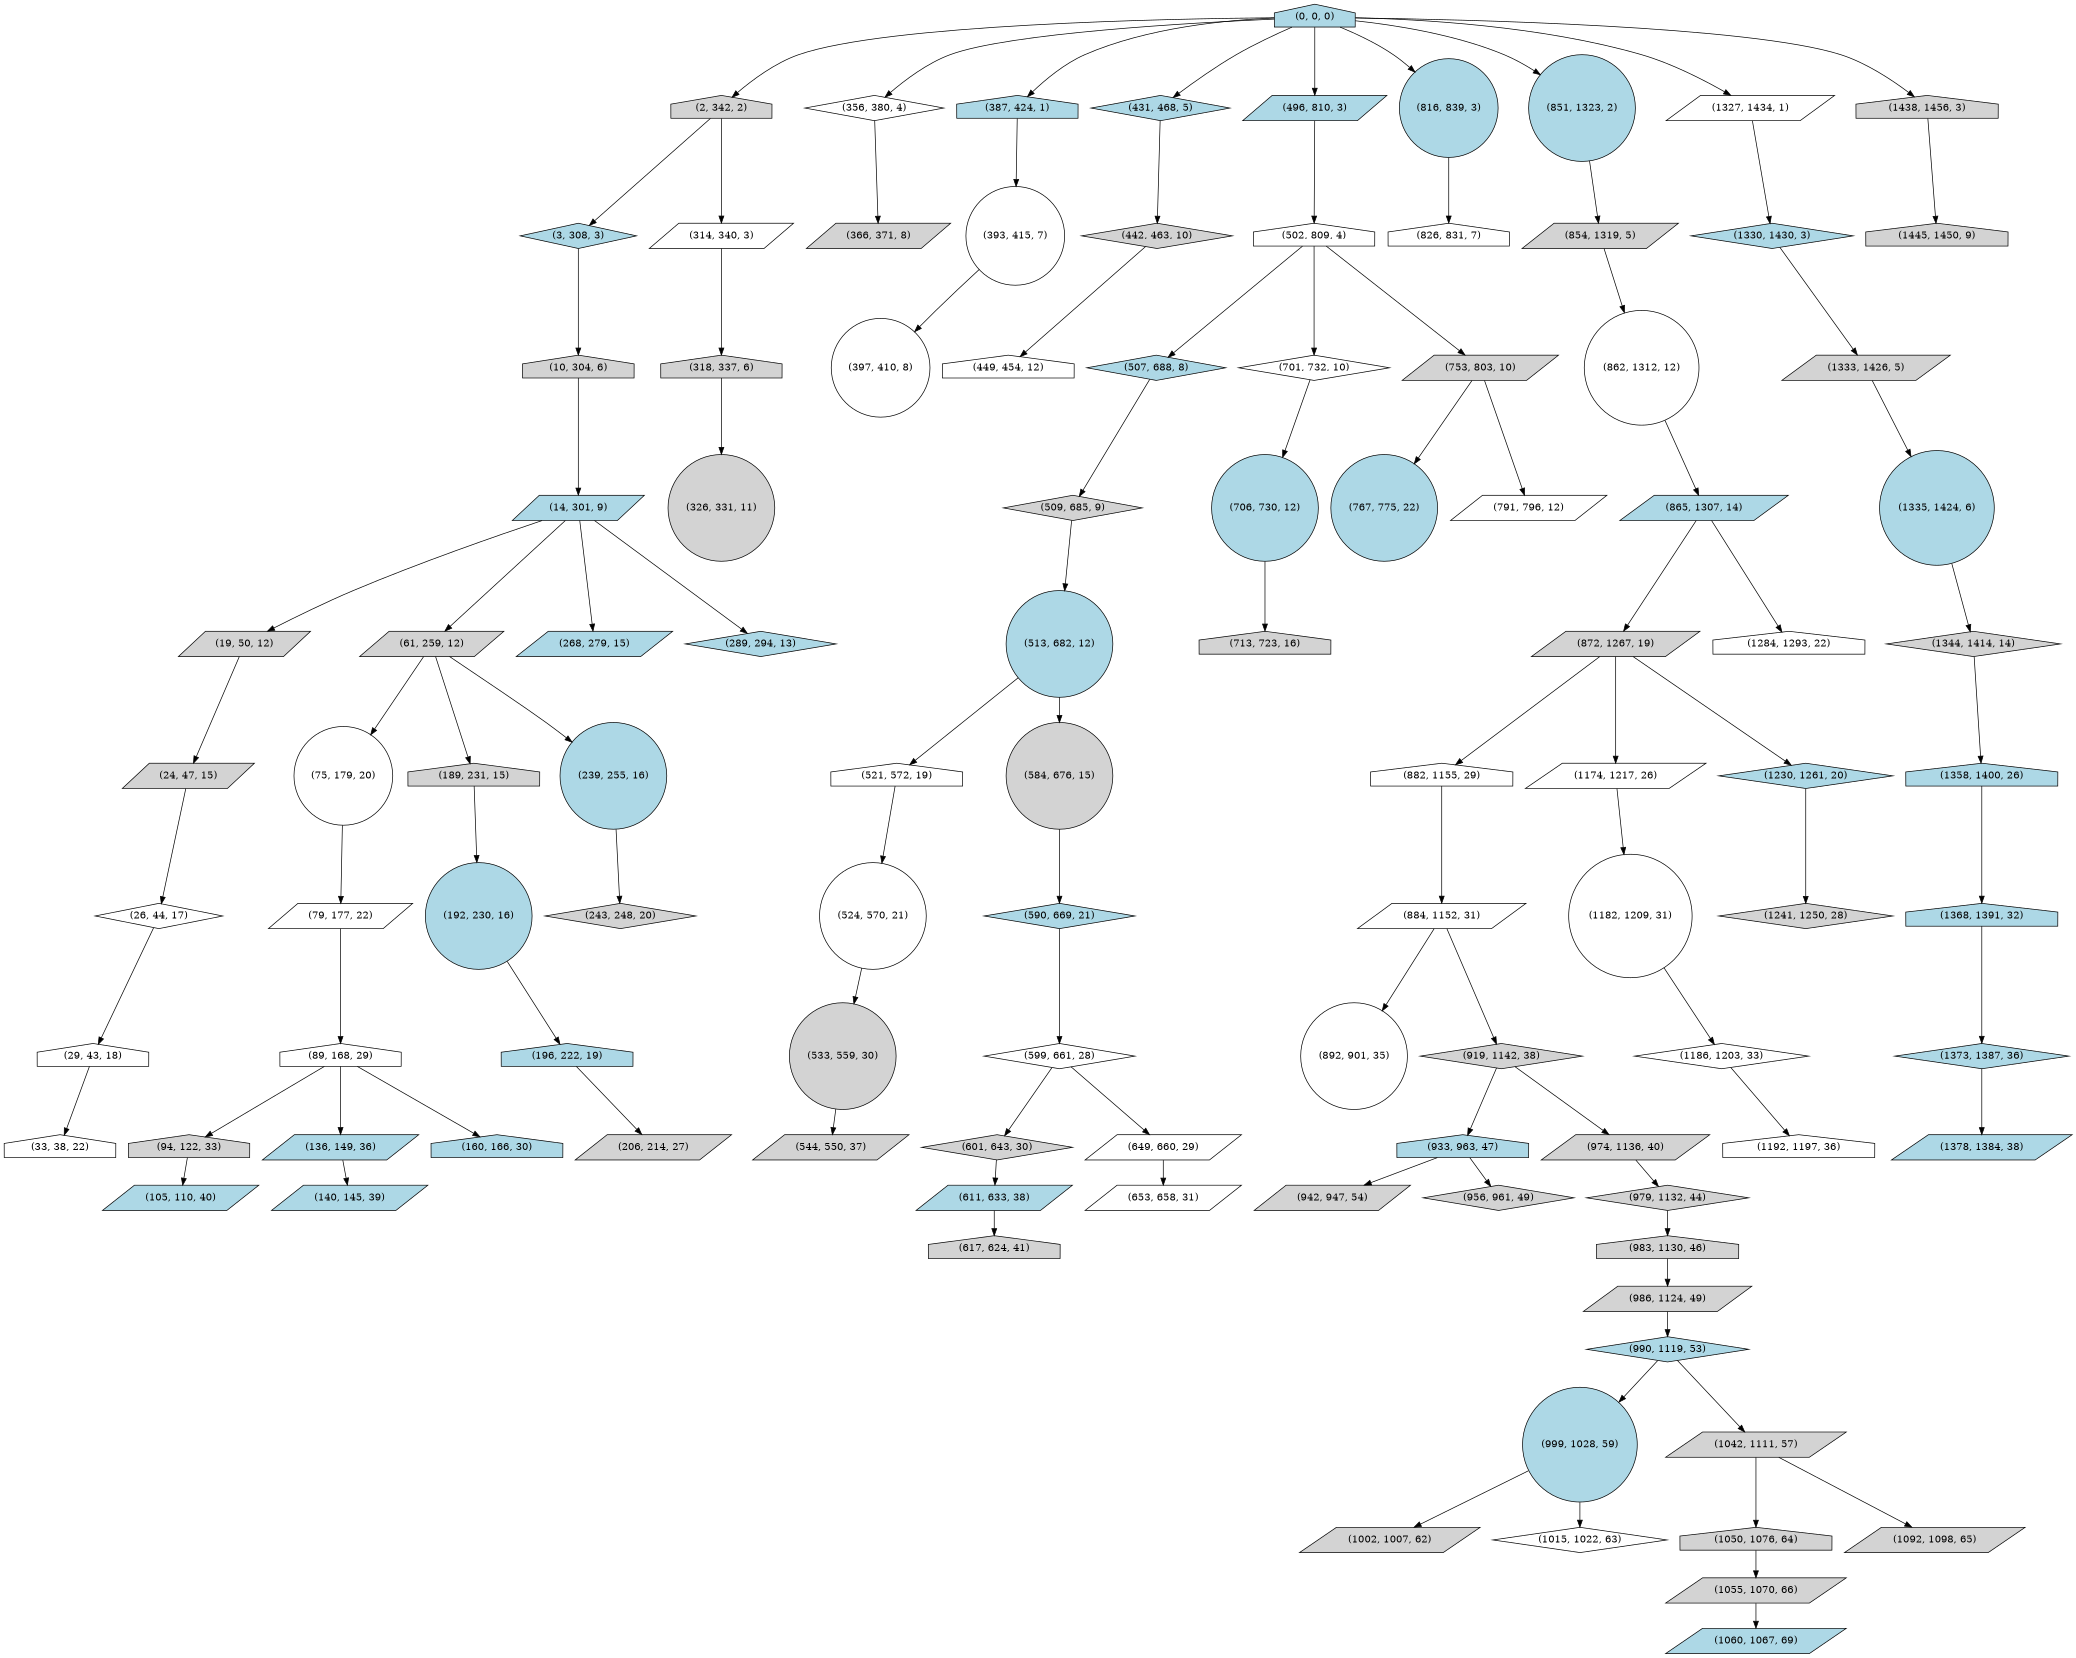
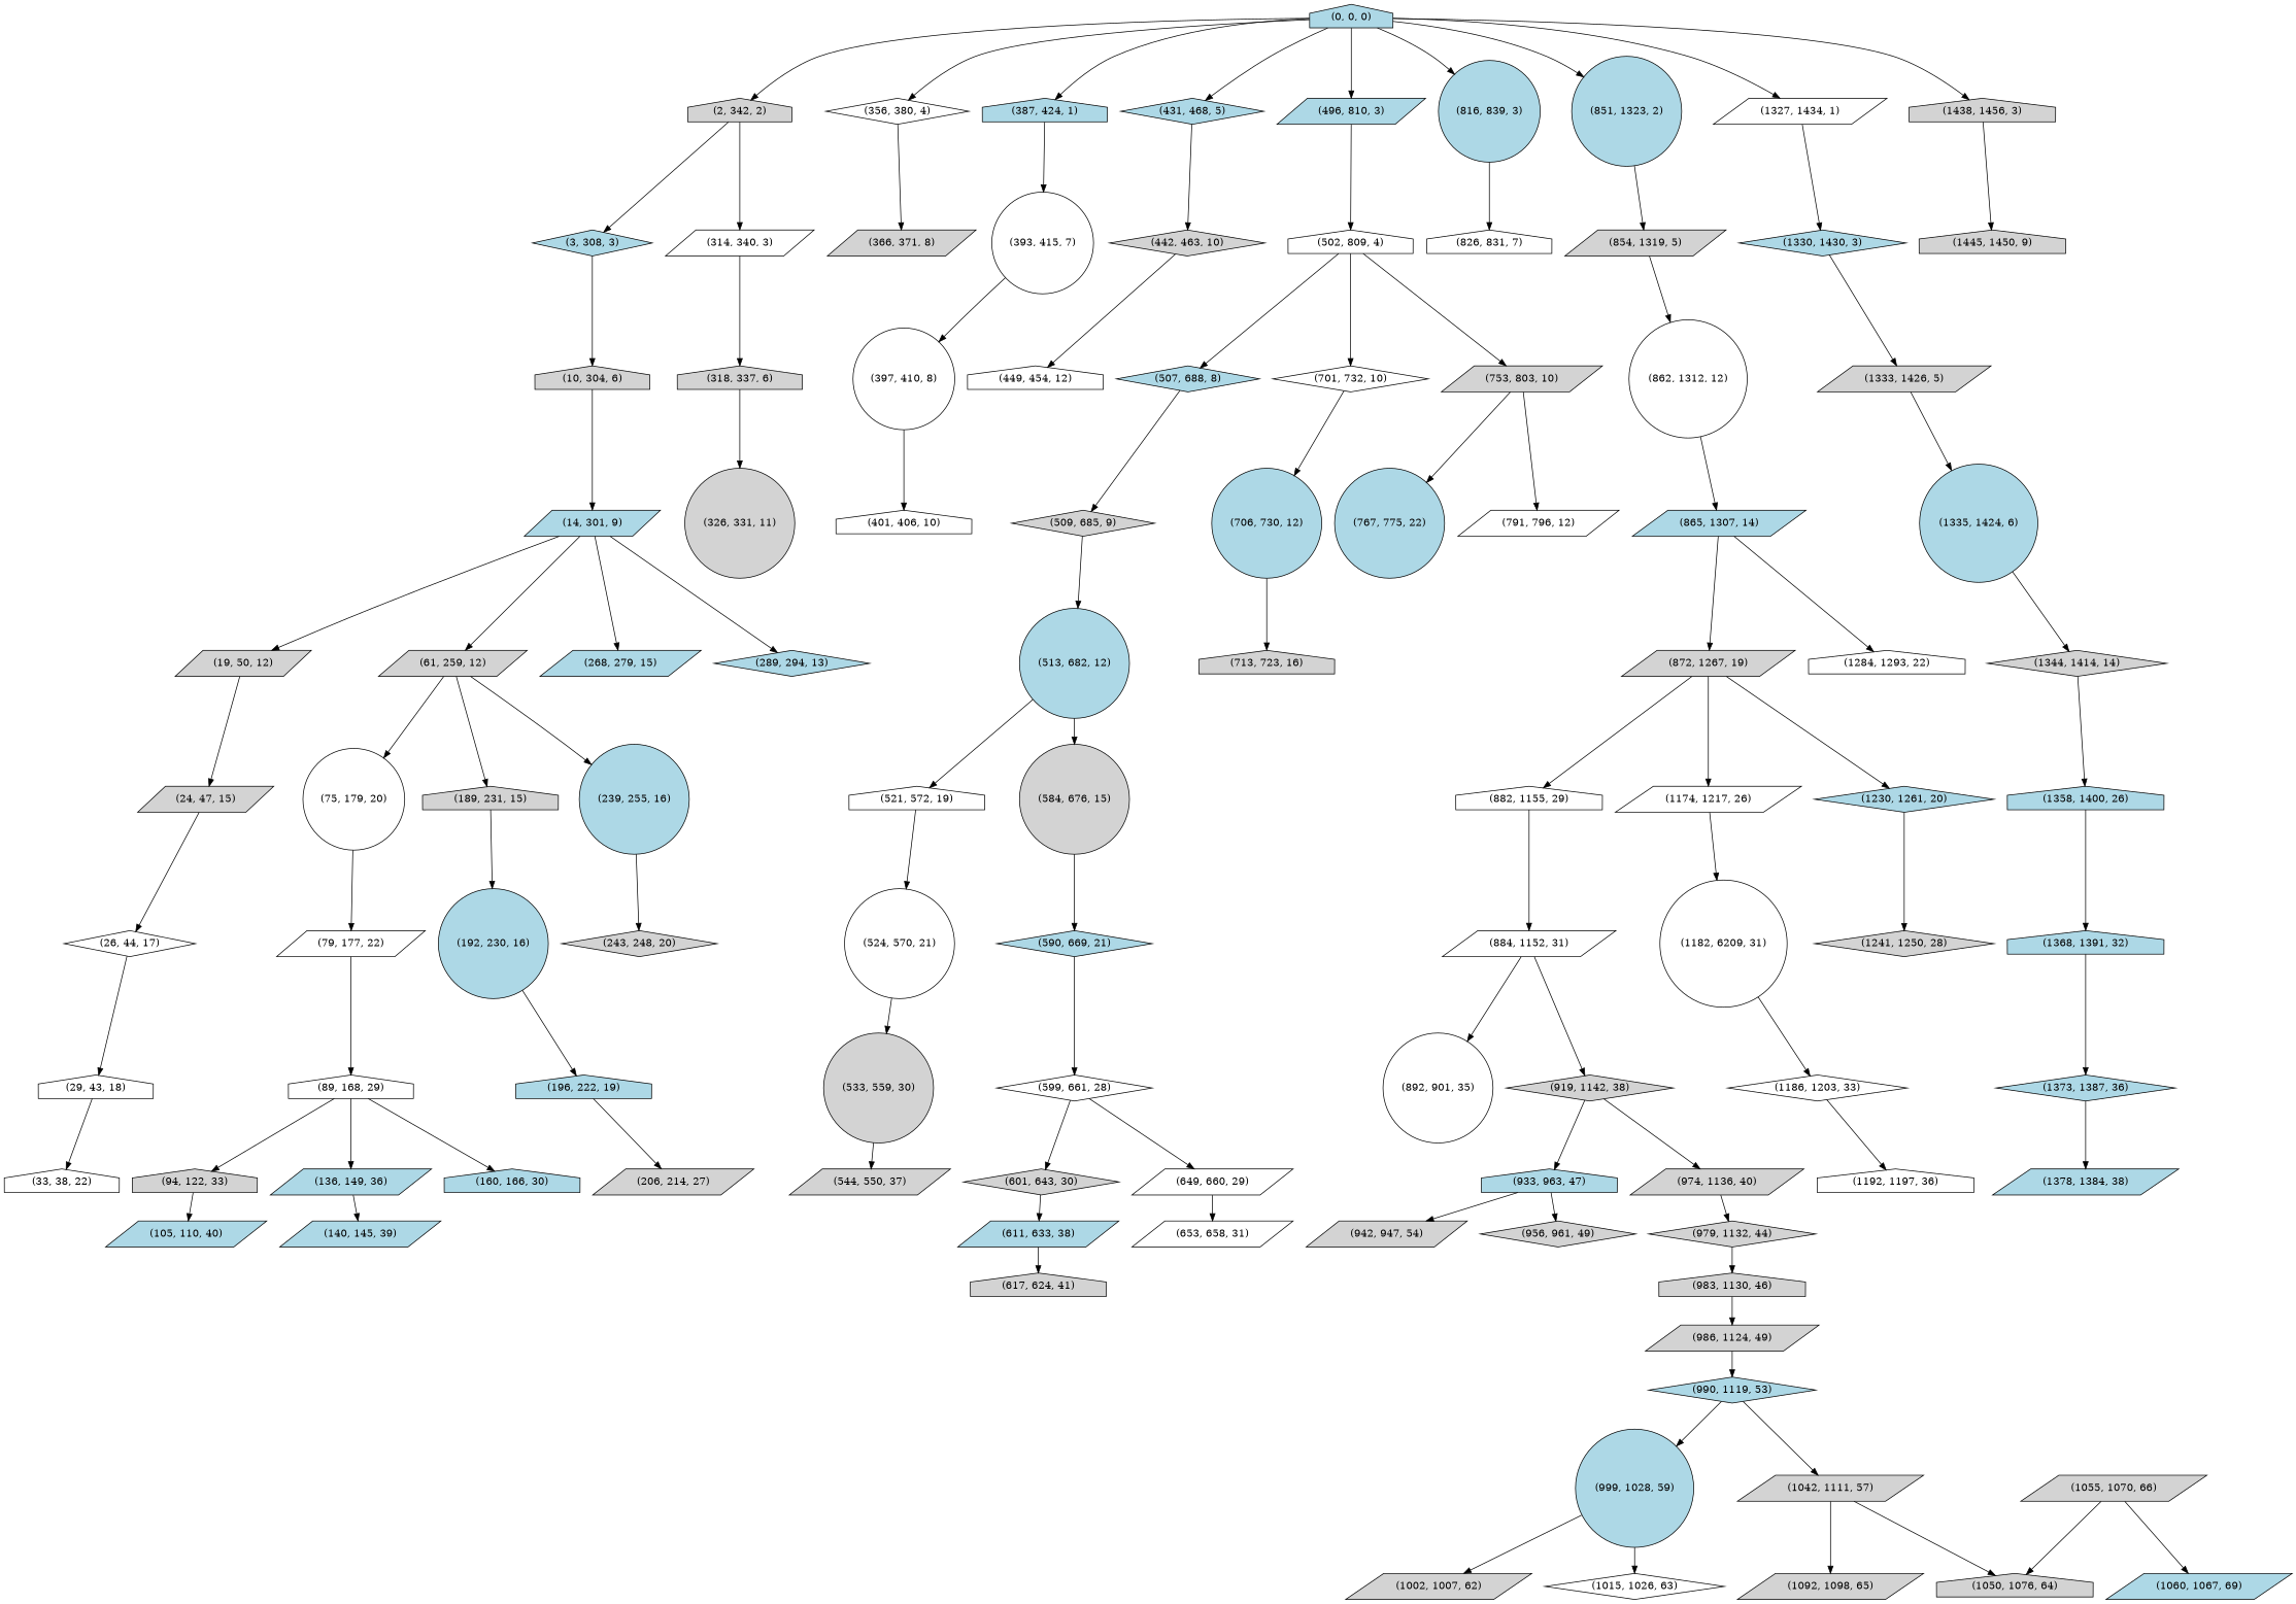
  digraph {
    node [fillcolor=lightgrey shape=parallelogram style=filled]
    "(0, 0, 0)" [fillcolor=lightblue shape=house]
    "(2, 342, 2)" [shape=house]
    "(356, 380, 4)" [fillcolor=white shape=diamond]
    "(387, 424, 1)" [fillcolor=lightblue shape=house]
    "(431, 468, 5)" [fillcolor=lightblue shape=diamond]
    "(496, 810, 3)" [fillcolor=lightblue]
    "(816, 839, 3)" [fillcolor=lightblue shape=circle]
    "(851, 1323, 2)" [fillcolor=lightblue shape=circle]
    "(1327, 1434, 1)" [fillcolor=white]
    "(1438, 1456, 3)" [shape=house]
    "(3, 308, 3)" [fillcolor=lightblue shape=diamond]
    "(314, 340, 3)" [fillcolor=white]
    "(366, 371, 8)"
    "(393, 415, 7)" [fillcolor=white shape=circle]
    "(442, 463, 10)" [shape=diamond]
    "(502, 809, 4)" [fillcolor=white shape=house]
    "(826, 831, 7)" [fillcolor=white shape=house]
    "(854, 1319, 5)"
    "(1330, 1430, 3)" [fillcolor=lightblue shape=diamond]
    "(1445, 1450, 9)" [shape=house]
    "(10, 304, 6)" [shape=house]
    "(318, 337, 6)" [shape=house]
    "(14, 301, 9)" [fillcolor=lightblue]
    "(19, 50, 12)"
    "(61, 259, 12)"
    "(268, 279, 15)" [fillcolor=lightblue]
    "(289, 294, 13)" [fillcolor=lightblue shape=diamond]
    "(24, 47, 15)"
    "(75, 179, 20)" [fillcolor=white shape=circle]
    "(189, 231, 15)" [shape=house]
    "(239, 255, 16)" [fillcolor=lightblue shape=circle]
    "(26, 44, 17)" [fillcolor=white shape=diamond]
    "(29, 43, 18)" [fillcolor=white shape=house]
    "(33, 38, 22)" [fillcolor=white shape=house]
    "(79, 177, 22)" [fillcolor=white]
    "(192, 230, 16)" [fillcolor=lightblue shape=circle]
    "(243, 248, 20)" [shape=diamond]
    "(89, 168, 29)" [fillcolor=white shape=house]
    "(94, 122, 33)" [shape=house]
    "(136, 149, 36)" [fillcolor=lightblue]
    "(160, 166, 30)" [fillcolor=lightblue shape=house]
    "(105, 110, 40)" [fillcolor=lightblue]
    "(140, 145, 39)" [fillcolor=lightblue]
    "(196, 222, 19)" [fillcolor=lightblue shape=house]
    "(206, 214, 27)"
    "(326, 331, 11)" [shape=circle]
    "(397, 410, 8)" [fillcolor=white shape=circle]
+   "(401, 406, 10)" [fillcolor=white shape=house]
    "(449, 454, 12)" [fillcolor=white shape=house]
    "(507, 688, 8)" [fillcolor=lightblue shape=diamond]
    "(701, 732, 10)" [fillcolor=white shape=diamond]
    "(753, 803, 10)"
    "(509, 685, 9)" [shape=diamond]
    "(706, 730, 12)" [fillcolor=lightblue shape=circle]
    "(767, 775, 22)" [fillcolor=lightblue shape=circle]
    "(791, 796, 12)" [fillcolor=white]
    "(513, 682, 12)" [fillcolor=lightblue shape=circle]
    "(521, 572, 19)" [fillcolor=white shape=house]
    "(584, 676, 15)" [shape=circle]
    "(524, 570, 21)" [fillcolor=white shape=circle]
    "(590, 669, 21)" [fillcolor=lightblue shape=diamond]
    "(533, 559, 30)" [shape=circle]
    "(544, 550, 37)"
    "(599, 661, 28)" [fillcolor=white shape=diamond]
    "(601, 643, 30)" [shape=diamond]
    "(649, 660, 29)" [fillcolor=white]
    "(611, 633, 38)" [fillcolor=lightblue]
    "(653, 658, 31)" [fillcolor=white]
    "(617, 624, 41)" [shape=house]
    "(713, 723, 16)" [shape=house]
    "(862, 1312, 12)" [fillcolor=white shape=circle]
    "(865, 1307, 14)" [fillcolor=lightblue]
    "(872, 1267, 19)"
    "(1284, 1293, 22)" [fillcolor=white shape=house]
    "(882, 1155, 29)" [fillcolor=white shape=house]
    "(1174, 1217, 26)" [fillcolor=white]
    "(1230, 1261, 20)" [fillcolor=lightblue shape=diamond]
    "(884, 1152, 31)" [fillcolor=white]
-   "(1182, 1209, 31)" [fillcolor=white shape=circle]
+   "(1182, 1209, 31)" [fillcolor=white shape=circle label="(1182, 6209, 31)"]
    "(1241, 1250, 28)" [shape=diamond]
    "(892, 901, 35)" [fillcolor=white shape=circle]
    "(919, 1142, 38)" [shape=diamond]
    "(933, 963, 47)" [fillcolor=lightblue shape=house]
    "(974, 1136, 40)"
    "(942, 947, 54)"
    "(956, 961, 49)" [shape=diamond]
    "(979, 1132, 44)" [shape=diamond]
    "(983, 1130, 46)" [shape=house]
    "(986, 1124, 49)"
    "(990, 1119, 53)" [fillcolor=lightblue shape=diamond]
    "(999, 1028, 59)" [fillcolor=lightblue shape=circle]
    "(1042, 1111, 57)"
    "(1002, 1007, 62)"
-   "(1015, 1022, 63)" [fillcolor=white shape=diamond]
+   "(1015, 1022, 63)" [fillcolor=white shape=diamond label="(1015, 1026, 63)"]
    "(1050, 1076, 64)" [shape=house]
    "(1092, 1098, 65)"
    "(1055, 1070, 66)"
    "(1060, 1067, 69)" [fillcolor=lightblue]
    "(1186, 1203, 33)" [fillcolor=white shape=diamond]
    "(1192, 1197, 36)" [fillcolor=white shape=house]
    "(1333, 1426, 5)"
    "(1335, 1424, 6)" [fillcolor=lightblue shape=circle]
    "(1344, 1414, 14)" [shape=diamond]
    "(1358, 1400, 26)" [fillcolor=lightblue shape=house]
    "(1368, 1391, 32)" [fillcolor=lightblue shape=house]
    "(1373, 1387, 36)" [fillcolor=lightblue shape=diamond]
    "(1378, 1384, 38)" [fillcolor=lightblue]
    "(0, 0, 0)" -> "(2, 342, 2)"
    "(0, 0, 0)" -> "(356, 380, 4)"
    "(0, 0, 0)" -> "(387, 424, 1)"
    "(0, 0, 0)" -> "(431, 468, 5)"
    "(0, 0, 0)" -> "(496, 810, 3)"
    "(0, 0, 0)" -> "(816, 839, 3)"
    "(0, 0, 0)" -> "(851, 1323, 2)"
    "(0, 0, 0)" -> "(1327, 1434, 1)"
    "(0, 0, 0)" -> "(1438, 1456, 3)"
    "(2, 342, 2)" -> "(3, 308, 3)"
    "(2, 342, 2)" -> "(314, 340, 3)"
    "(356, 380, 4)" -> "(366, 371, 8)"
    "(387, 424, 1)" -> "(393, 415, 7)"
    "(431, 468, 5)" -> "(442, 463, 10)"
    "(496, 810, 3)" -> "(502, 809, 4)"
    "(816, 839, 3)" -> "(826, 831, 7)"
    "(851, 1323, 2)" -> "(854, 1319, 5)"
    "(1327, 1434, 1)" -> "(1330, 1430, 3)"
    "(1438, 1456, 3)" -> "(1445, 1450, 9)"
    "(3, 308, 3)" -> "(10, 304, 6)"
    "(314, 340, 3)" -> "(318, 337, 6)"
    "(393, 415, 7)" -> "(397, 410, 8)"
    "(442, 463, 10)" -> "(449, 454, 12)"
    "(502, 809, 4)" -> "(507, 688, 8)"
    "(502, 809, 4)" -> "(701, 732, 10)"
    "(502, 809, 4)" -> "(753, 803, 10)"
    "(854, 1319, 5)" -> "(862, 1312, 12)"
    "(1330, 1430, 3)" -> "(1333, 1426, 5)"
    "(10, 304, 6)" -> "(14, 301, 9)"
    "(318, 337, 6)" -> "(326, 331, 11)"
    "(14, 301, 9)" -> "(19, 50, 12)"
    "(14, 301, 9)" -> "(61, 259, 12)"
    "(14, 301, 9)" -> "(268, 279, 15)"
    "(14, 301, 9)" -> "(289, 294, 13)"
    "(19, 50, 12)" -> "(24, 47, 15)"
    "(61, 259, 12)" -> "(75, 179, 20)"
    "(61, 259, 12)" -> "(189, 231, 15)"
    "(61, 259, 12)" -> "(239, 255, 16)"
    "(24, 47, 15)" -> "(26, 44, 17)"
    "(75, 179, 20)" -> "(79, 177, 22)"
    "(189, 231, 15)" -> "(192, 230, 16)"
    "(239, 255, 16)" -> "(243, 248, 20)"
    "(26, 44, 17)" -> "(29, 43, 18)"
    "(29, 43, 18)" -> "(33, 38, 22)"
    "(79, 177, 22)" -> "(89, 168, 29)"
    "(192, 230, 16)" -> "(196, 222, 19)"
    "(89, 168, 29)" -> "(94, 122, 33)"
    "(89, 168, 29)" -> "(136, 149, 36)"
    "(89, 168, 29)" -> "(160, 166, 30)"
    "(94, 122, 33)" -> "(105, 110, 40)"
    "(136, 149, 36)" -> "(140, 145, 39)"
    "(196, 222, 19)" -> "(206, 214, 27)"
+   "(397, 410, 8)" -> "(401, 406, 10)"
    "(507, 688, 8)" -> "(509, 685, 9)"
    "(701, 732, 10)" -> "(706, 730, 12)"
    "(753, 803, 10)" -> "(767, 775, 22)"
    "(753, 803, 10)" -> "(791, 796, 12)"
    "(509, 685, 9)" -> "(513, 682, 12)"
    "(706, 730, 12)" -> "(713, 723, 16)"
    "(513, 682, 12)" -> "(521, 572, 19)"
    "(513, 682, 12)" -> "(584, 676, 15)"
    "(521, 572, 19)" -> "(524, 570, 21)"
    "(584, 676, 15)" -> "(590, 669, 21)"
    "(524, 570, 21)" -> "(533, 559, 30)"
    "(590, 669, 21)" -> "(599, 661, 28)"
    "(533, 559, 30)" -> "(544, 550, 37)"
    "(599, 661, 28)" -> "(601, 643, 30)"
    "(599, 661, 28)" -> "(649, 660, 29)"
    "(601, 643, 30)" -> "(611, 633, 38)"
    "(649, 660, 29)" -> "(653, 658, 31)"
    "(611, 633, 38)" -> "(617, 624, 41)"
    "(862, 1312, 12)" -> "(865, 1307, 14)"
    "(865, 1307, 14)" -> "(872, 1267, 19)"
    "(865, 1307, 14)" -> "(1284, 1293, 22)"
    "(872, 1267, 19)" -> "(882, 1155, 29)"
    "(872, 1267, 19)" -> "(1174, 1217, 26)"
    "(872, 1267, 19)" -> "(1230, 1261, 20)"
    "(882, 1155, 29)" -> "(884, 1152, 31)"
    "(1174, 1217, 26)" -> "(1182, 1209, 31)"
    "(1230, 1261, 20)" -> "(1241, 1250, 28)"
    "(884, 1152, 31)" -> "(892, 901, 35)"
    "(884, 1152, 31)" -> "(919, 1142, 38)"
    "(1182, 1209, 31)" -> "(1186, 1203, 33)"
    "(919, 1142, 38)" -> "(933, 963, 47)"
    "(919, 1142, 38)" -> "(974, 1136, 40)"
    "(933, 963, 47)" -> "(942, 947, 54)"
    "(933, 963, 47)" -> "(956, 961, 49)"
    "(974, 1136, 40)" -> "(979, 1132, 44)"
    "(979, 1132, 44)" -> "(983, 1130, 46)"
    "(983, 1130, 46)" -> "(986, 1124, 49)"
    "(986, 1124, 49)" -> "(990, 1119, 53)"
    "(990, 1119, 53)" -> "(999, 1028, 59)"
    "(990, 1119, 53)" -> "(1042, 1111, 57)"
    "(999, 1028, 59)" -> "(1002, 1007, 62)"
    "(999, 1028, 59)" -> "(1015, 1022, 63)"
    "(1042, 1111, 57)" -> "(1050, 1076, 64)"
    "(1042, 1111, 57)" -> "(1092, 1098, 65)"
-   "(1050, 1076, 64)" -> "(1055, 1070, 66)"
+   "(1055, 1070, 66)" -> "(1050, 1076, 64)"
    "(1055, 1070, 66)" -> "(1060, 1067, 69)"
    "(1186, 1203, 33)" -> "(1192, 1197, 36)"
    "(1333, 1426, 5)" -> "(1335, 1424, 6)"
    "(1335, 1424, 6)" -> "(1344, 1414, 14)"
    "(1344, 1414, 14)" -> "(1358, 1400, 26)"
    "(1358, 1400, 26)" -> "(1368, 1391, 32)"
    "(1368, 1391, 32)" -> "(1373, 1387, 36)"
    "(1373, 1387, 36)" -> "(1378, 1384, 38)"
  }
